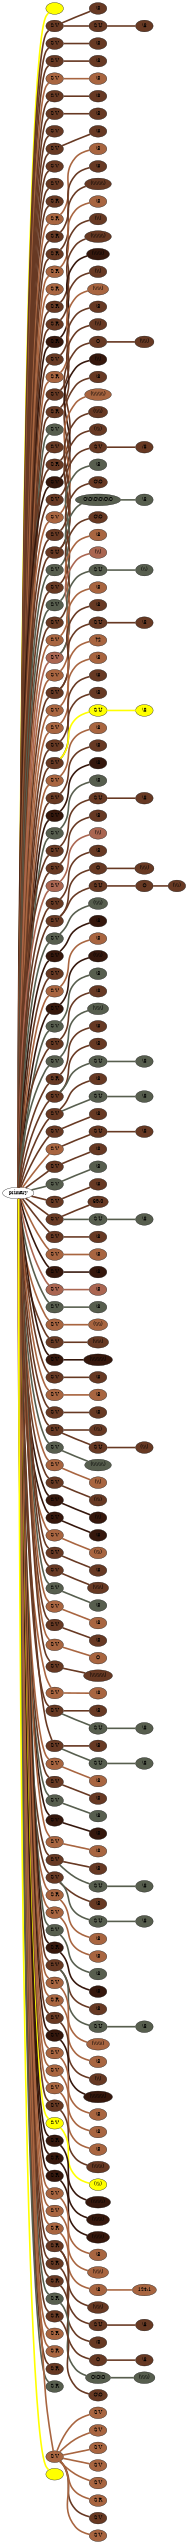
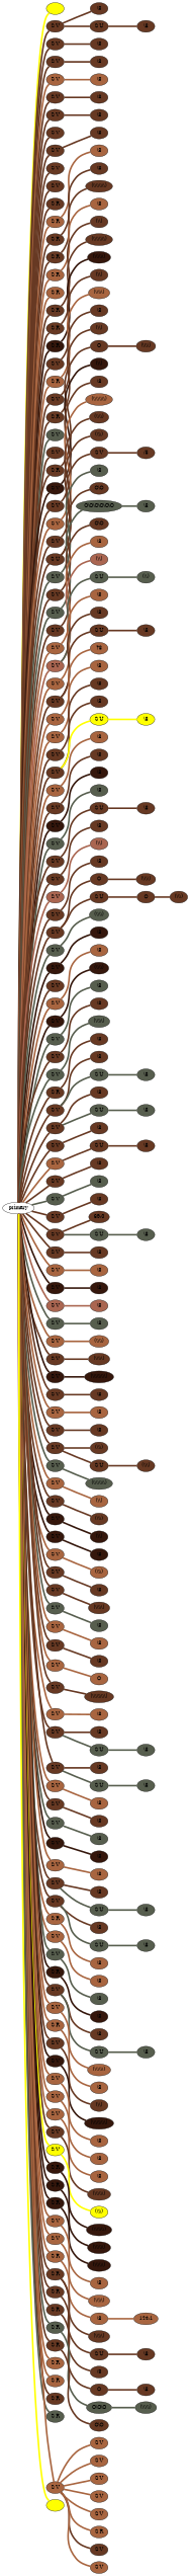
  graph {
    rankdir=LR
    node [fillcolor="#673923" style=filled]
    edge [color="#673923" penwidth=5]
    n1 [fillcolor=yellow label=" "]
    primary [fillcolor="" style=""]
    n3 [label="S V"]
    n4 [label="S V"]
    n5 [label="S V"]
    n6 [fillcolor="#A86540" label="S V"]
    n7 [label="S V"]
    n8 [label="S V"]
    n9 [label="S V"]
    n10 [label="S V"]
    n11 [label="S V"]
    n12 [label="S V"]
    n13 [label="S R"]
    n14 [fillcolor="#A86540" label="S R"]
    n15 [label="S R"]
    n16 [label="S R"]
    n17 [fillcolor="#A86540" label="S R"]
    n18 [fillcolor="#A86540" label="S R"]
    n19 [label="S R"]
    n20 [label="S R"]
    n21 [fillcolor="#35170C" label="S R"]
    n22 [label="S V"]
    n23 [fillcolor="#A86540" label="S R"]
    n24 [label="S V"]
    n25 [label="S R"]
    n26 [fillcolor="#575E4E" label="S V"]
    n27 [label="S V"]
    n28 [label="S R"]
    n29 [fillcolor="#35170C" label="S V"]
    n30 [label="S V"]
    n31 [fillcolor="#A86540" label="S V"]
    n32 [label="S V"]
    n33 [label="S U"]
    n34 [fillcolor="#575E4E" label="S V"]
    n35 [label="S V"]
    n36 [fillcolor="#575E4E" label="S V"]
    n37 [label="S V"]
    n38 [fillcolor="#A86540" label="S V"]
    n39 [fillcolor="#AA6651" label="S V"]
    n40 [fillcolor="#A86540" label="S V"]
    n41 [label="S V"]
    n42 [fillcolor="#A86540" label="S V"]
    n43 [fillcolor="#A86540" label="S V"]
    n44 [label="S V"]
    n45 [label="S V"]
    n46 [fillcolor="#A86540" label="S V"]
    n47 [label="S V"]
    n48 [fillcolor="#35170C" label="S V"]
    n49 [fillcolor="#575E4E" label="S V"]
    n50 [label="S V"]
    n51 [label="S V"]
    n52 [fillcolor="#AA6651" label="S V"]
    n53 [label="S V"]
    n54 [label="S V"]
    n55 [fillcolor="#575E4E" label="S V"]
    n56 [fillcolor="#35170C" label="S V"]
    n57 [label="S V"]
    n58 [fillcolor="#A86540" label="S V"]
    n59 [fillcolor="#35170C" label="S V"]
    n60 [fillcolor="#575E4E" label="S V"]
    n61 [label="S V"]
    n62 [fillcolor="#575E4E" label="S V"]
    n63 [label="S R"]
    n64 [label="S V"]
    n65 [label="S V"]
    n66 [label="S V"]
    n67 [fillcolor="#A86540" label="S V"]
    n68 [label="S V"]
    n69 [fillcolor="#575E4E" label="S V"]
    n70 [label="S V"]
    n71 [label="S V"]
    n72 [label="S V"]
    n73 [fillcolor="#A86540" label="S V"]
    n74 [fillcolor="#35170C" label="S V"]
    n75 [fillcolor="#AA6651" label="S V"]
    n76 [fillcolor="#575E4E" label="S V"]
    n77 [fillcolor="#A86540" label="S V"]
    n78 [label="S V"]
    n79 [fillcolor="#35170C" label="S V"]
    n80 [label="S V"]
    n81 [fillcolor="#A86540" label="S V"]
    n82 [label="S V"]
    n83 [label="S V"]
    n84 [fillcolor="#575E4E" label="S V"]
    n85 [fillcolor="#A86540" label="S V"]
    n86 [label="S V"]
    n87 [fillcolor="#35170C" label="S V"]
    n88 [fillcolor="#35170C" label="S V"]
    n89 [fillcolor="#A86540" label="S V"]
    n90 [label="S V"]
    n91 [label="S V"]
    n92 [fillcolor="#575E4E" label="S V"]
    n93 [fillcolor="#A86540" label="S V"]
    n94 [label="S V"]
    n95 [fillcolor="#A86540" label="S V"]
    n96 [label="S V"]
    n97 [fillcolor="#A86540" label="S V"]
    n98 [label="S V"]
    n99 [label="S V"]
    n100 [fillcolor="#A86540" label="S V"]
    n101 [label="S V"]
    n102 [fillcolor="#575E4E" label="S V"]
    n103 [fillcolor="#35170C" label="S V"]
    n104 [fillcolor="#A86540" label="S V"]
    n105 [label="S V"]
    n106 [label="S V"]
    n107 [fillcolor="#A86540" label="S R"]
    n108 [fillcolor="#A86540" label="S V"]
    n109 [fillcolor="#575E4E" label="S V"]
    n110 [fillcolor="#35170C" label="S R"]
    n111 [label="S V"]
    n112 [fillcolor="#A86540" label="S V"]
    n113 [fillcolor="#A86540" label="S R"]
    n114 [label="S V"]
    n115 [fillcolor="#35170C" label="S V"]
    n116 [fillcolor="#A86540" label="S V"]
    n117 [fillcolor="#A86540" label="S V"]
    n118 [fillcolor="#A86540" label="S V"]
    n119 [label="S V"]
    n120 [fillcolor=yellow label="S V"]
    n121 [fillcolor="#35170C" label="S R"]
    n122 [fillcolor="#35170C" label="S R"]
    n123 [fillcolor="#35170C" label="S R"]
    n124 [fillcolor="#A86540" label="S V"]
    n125 [fillcolor="#A86540" label="S V"]
    n126 [fillcolor="#A86540" label="S R"]
    n127 [label="S R"]
    n128 [label="S R"]
    n129 [label="S R"]
    n130 [fillcolor="#575E4E" label="S R"]
    n131 [label="S R"]
    n132 [fillcolor="#A86540" label="S R"]
    n133 [fillcolor="#A86540" label="S R"]
    n134 [label="S R"]
    n135 [fillcolor="#575E4E" label="S R"]
    n136 [fillcolor="#A86540" label="S V"]
    n137 [fillcolor=yellow label=" "]
    n138 [label="\\8"]
    n139 [label="S U"]
    n140 [label="\\8"]
    n141 [label="\\8"]
    n142 [label="\\8"]
    n143 [fillcolor="#A86540" label="\\8"]
    n144 [label="\\8"]
    n145 [label="\\8"]
    n146 [label="\\8"]
    n147 [fillcolor="#A86540" label="\\8"]
    n148 [label="\\8"]
    n149 [label="(\\\\\\\\\\\\\\\\)"]
    n150 [fillcolor="#A86540" label="\\8"]
    n151 [label="(\\\\)"]
    n152 [label="(\\\\\\\\\\\\\\\\)"]
    n153 [fillcolor="#35170C" label="(\\\\\\\\\\\\)"]
    n154 [label="(\\\\)"]
    n155 [fillcolor="#A86540" label="(\\\\\\\\\\)"]
    n156 [label="\\8"]
    n157 [label="(\\\\)"]
    n158 [label=O]
    n159 [label="(\\\\\\\\)"]
    n160 [fillcolor="#35170C" label="(\\\\)"]
    n161 [label="\\8"]
    n162 [fillcolor="#A86540" label="(\\\\\\\\\\\\\\\\)"]
    n163 [label="(\\\\\\\\)"]
    n164 [label="(\\\\\\)"]
    n165 [label="S V"]
    n166 [label="/8"]
    n167 [fillcolor="#575E4E" label="\\8"]
    n168 [label="O\\O"]
    n169 [fillcolor="#575E4E" label="O\\O\\O\\O\\O\\O"]
    n170 [fillcolor="#575E4E" label="\\8"]
    n171 [label="O\\O"]
    n172 [fillcolor="#A86540" label="\\8"]
    n173 [fillcolor="#AA6651" label="(\\\\)"]
    n174 [fillcolor="#575E4E" label="S U"]
    n175 [fillcolor="#575E4E" label="(\\\\)"]
    n176 [fillcolor="#A86540" label="\\8"]
    n177 [label="\\8"]
    n178 [label="S U"]
    n179 [label="\\8"]
-   n180 [fillcolor="#A86540" label="?2"]
+   n180 [fillcolor="#A86540" label="?8"]
    n181 [fillcolor="#A86540" label="\\8"]
    n182 [label="\\8"]
    n183 [label="\\8"]
    n184 [fillcolor=yellow label="S U"]
    n185 [fillcolor=yellow label="\\8"]
    n186 [fillcolor="#A86540" label="\\8"]
    n187 [label="\\8"]
    n188 [fillcolor="#35170C" label="\\8"]
    n189 [fillcolor="#575E4E" label="\\8"]
    n190 [label="S U"]
    n191 [label="\\8"]
    n192 [label="\\8"]
    n193 [fillcolor="#AA6651" label="(\\\\)"]
    n194 [label="\\8"]
    n195 [label=O]
    n196 [label="S U"]
    n197 [label="(\\\\\\\\)"]
    n198 [label=O]
    n199 [label="(\\\\\\)"]
    n200 [fillcolor="#575E4E" label="(\\\\\\\\)"]
    n201 [fillcolor="#35170C" label="\\8"]
    n202 [fillcolor="#A86540" label="\\8"]
    n203 [fillcolor="#35170C" label="(\\\\\\\\)"]
    n204 [fillcolor="#575E4E" label="\\8"]
    n205 [label="\\8"]
    n206 [fillcolor="#575E4E" label="(\\\\\\\\\\)"]
    n207 [label="\\8"]
    n208 [label="\\8"]
    n209 [fillcolor="#575E4E" label="S U"]
    n210 [fillcolor="#575E4E" label="\\8"]
    n211 [label="\\8"]
    n212 [fillcolor="#575E4E" label="S U"]
    n213 [fillcolor="#575E4E" label="\\8"]
    n214 [label="\\8"]
    n215 [label="S U"]
    n216 [label="\\8"]
    n217 [label="\\8"]
    n218 [fillcolor="#575E4E" label="\\8"]
    n219 [label="\\8"]
    "69:0"
    n221 [fillcolor="#575E4E" label="S U"]
    n222 [fillcolor="#575E4E" label="\\8"]
    n223 [label="\\8"]
    n224 [fillcolor="#A86540" label="\\8"]
    n225 [fillcolor="#35170C" label="\\8"]
    n226 [fillcolor="#AA6651" label="\\8"]
    n227 [fillcolor="#575E4E" label="\\8"]
    n228 [fillcolor="#A86540" label="(\\\\\\\\)"]
    n229 [label="(\\\\\\\\\\)"]
    n230 [fillcolor="#35170C" label="(\\\\\\\\\\\\\\\\\\)"]
    n231 [label="\\8"]
    n232 [fillcolor="#A86540" label="\\8"]
    n233 [label="\\8"]
    n234 [label="(\\\\\\)"]
    n235 [label="S U"]
    n236 [label="(\\\\\\)"]
    n237 [fillcolor="#575E4E" label="(\\\\\\\\\\\\\\\\)"]
    n238 [fillcolor="#A86540" label="(\\\\)"]
    n239 [label="(\\\\\\)"]
    n240 [fillcolor="#35170C" label="(\\\\)"]
    n241 [fillcolor="#35170C" label="\\8"]
    n242 [fillcolor="#A86540" label="(\\\\\\)"]
    n243 [label="\\8"]
    n244 [label="(\\\\\\\\\\)"]
    n245 [fillcolor="#575E4E" label="\\8"]
    n246 [fillcolor="#A86540" label="\\8"]
    n247 [label="\\8"]
    n248 [fillcolor="#A86540" label=O]
    n249 [label="(\\\\\\\\\\\\\\\\\\)"]
    n250 [fillcolor="#A86540" label="\\8"]
    n251 [label="\\8"]
    n252 [fillcolor="#575E4E" label="S U"]
    n253 [fillcolor="#575E4E" label="\\8"]
    n254 [label="\\8"]
    n255 [fillcolor="#575E4E" label="S U"]
    n256 [fillcolor="#575E4E" label="\\8"]
    n257 [fillcolor="#A86540" label="\\8"]
    n258 [label="\\8"]
    n259 [fillcolor="#575E4E" label="\\8"]
    n260 [fillcolor="#35170C" label="\\8"]
    n261 [fillcolor="#A86540" label="\\8"]
    n262 [label="\\8"]
    n263 [fillcolor="#575E4E" label="S U"]
    n264 [fillcolor="#575E4E" label="\\8"]
    n265 [label="\\8"]
    n266 [fillcolor="#575E4E" label="S U"]
    n267 [fillcolor="#575E4E" label="\\8"]
    n268 [fillcolor="#A86540" label="\\8"]
    n269 [fillcolor="#A86540" label="\\8"]
    n270 [fillcolor="#575E4E" label="\\8"]
    n271 [fillcolor="#35170C" label="\\8"]
    n272 [label="\\8"]
    n273 [fillcolor="#575E4E" label="S U"]
    n274 [fillcolor="#575E4E" label="\\8"]
    n275 [fillcolor="#A86540" label="(\\\\\\\\\\\\)"]
    n276 [fillcolor="#A86540" label="\\8"]
    n277 [label="(\\\\)"]
    n278 [fillcolor="#35170C" label="(\\\\\\\\\\\\\\\\\\)"]
    n279 [fillcolor="#A86540" label="\\8"]
    n280 [fillcolor="#A86540" label="\\8"]
    n281 [fillcolor="#A86540" label="\\8"]
    n282 [label="(\\\\\\\\\\\\)"]
    n283 [fillcolor=yellow label="(\\\\\\)"]
    n284 [fillcolor="#35170C" label="(\\\\\\\\\\\\\\)"]
    n285 [fillcolor="#35170C" label="(\\\\\\\\\\\\)"]
    n286 [fillcolor="#35170C" label="(\\\\\\\\\\\\)"]
    n287 [fillcolor="#A86540" label="\\8"]
    n288 [fillcolor="#A86540" label="(\\\\\\\\\\)"]
    n289 [fillcolor="#A86540" label="\\8"]
    "124:1" [fillcolor="#A86540"]
    n291 [label="(\\\\\\\\\\)"]
    n292 [label="S U"]
    n293 [label="\\8"]
    n294 [label="/8"]
    n295 [label=O]
    n296 [label="\\8"]
    n297 [fillcolor="#575E4E" label="O\\O\\O"]
    n298 [fillcolor="#575E4E" label="(\\\\\\\\\\)"]
    n299 [label="O\\O"]
    n300 [fillcolor="#A86540" label="S V"]
    n301 [fillcolor="#A86540" label="S V"]
    n302 [fillcolor="#A86540" label="S V"]
    n303 [fillcolor="#A86540" label="S V"]
    n304 [fillcolor="#A86540" label="S V"]
    n305 [fillcolor="#A86540" label="S R"]
    n306 [label="S V"]
    n307 [fillcolor="#A86540" label="S V"]
    primary -- n1 [color=yellow]
    primary -- n3
    primary -- n4
    primary -- n5
    primary -- n6 [color="#A86540"]
    primary -- n7
    primary -- n8
    primary -- n9
    primary -- n10
    primary -- n11
    primary -- n12
    primary -- n13
    primary -- n14 [color="#A86540"]
    primary -- n15
    primary -- n16
    primary -- n17 [color="#A86540"]
    primary -- n18 [color="#A86540"]
    primary -- n19
    primary -- n20
    primary -- n21 [color="#35170C"]
    primary -- n22
    primary -- n23 [color="#A86540"]
    primary -- n24
    primary -- n25
    primary -- n26 [color="#575E4E"]
    primary -- n27
    primary -- n28
    primary -- n29 [color="#35170C"]
    primary -- n30
    primary -- n31 [color="#A86540"]
    primary -- n32
    primary -- n33
    primary -- n34 [color="#575E4E"]
    primary -- n35
    primary -- n36 [color="#575E4E"]
    primary -- n37
    primary -- n38 [color="#A86540"]
    primary -- n39 [color="#AA6651"]
    primary -- n40 [color="#A86540"]
    primary -- n41
    primary -- n42 [color="#A86540"]
    primary -- n43 [color="#A86540"]
    primary -- n44
    primary -- n45
    primary -- n46 [color="#A86540"]
    primary -- n47
    primary -- n48 [color="#35170C"]
    primary -- n49 [color="#575E4E"]
    primary -- n50
    primary -- n51
    primary -- n52 [color="#AA6651"]
    primary -- n53
    primary -- n54
    primary -- n55 [color="#575E4E"]
    primary -- n56 [color="#35170C"]
    primary -- n57
    primary -- n58 [color="#A86540"]
    primary -- n59 [color="#35170C"]
    primary -- n60 [color="#575E4E"]
    primary -- n61
    primary -- n62 [color="#575E4E"]
    primary -- n63
    primary -- n64
    primary -- n65
    primary -- n66
    primary -- n67 [color="#A86540"]
    primary -- n68
    primary -- n69 [color="#575E4E"]
    primary -- n70
    primary -- n71
    primary -- n72
    primary -- n73 [color="#A86540"]
    primary -- n74 [color="#35170C"]
    primary -- n75 [color="#AA6651"]
    primary -- n76 [color="#575E4E"]
    primary -- n77 [color="#A86540"]
    primary -- n78
    primary -- n79 [color="#35170C"]
    primary -- n80
    primary -- n81 [color="#A86540"]
    primary -- n82
    primary -- n83
    primary -- n84 [color="#575E4E"]
    primary -- n85 [color="#A86540"]
    primary -- n86
    primary -- n87 [color="#35170C"]
    primary -- n88 [color="#35170C"]
    primary -- n89 [color="#A86540"]
    primary -- n90
    primary -- n91
    primary -- n92 [color="#575E4E"]
    primary -- n93 [color="#A86540"]
    primary -- n94
    primary -- n95 [color="#A86540"]
    primary -- n96
    primary -- n97 [color="#A86540"]
    primary -- n98
    primary -- n99
    primary -- n100 [color="#A86540"]
    primary -- n101
    primary -- n102 [color="#575E4E"]
    primary -- n103 [color="#35170C"]
    primary -- n104 [color="#A86540"]
    primary -- n105
    primary -- n106
    primary -- n107 [color="#A86540"]
    primary -- n108 [color="#A86540"]
    primary -- n109 [color="#575E4E"]
    primary -- n110 [color="#35170C"]
    primary -- n111
    primary -- n112 [color="#A86540"]
    primary -- n113 [color="#A86540"]
    primary -- n114
    primary -- n115 [color="#35170C"]
    primary -- n116 [color="#A86540"]
    primary -- n117 [color="#A86540"]
    primary -- n118 [color="#A86540"]
    primary -- n119
    primary -- n120 [color=yellow]
    primary -- n121 [color="#35170C"]
    primary -- n122 [color="#35170C"]
    primary -- n123 [color="#35170C"]
    primary -- n124 [color="#A86540"]
    primary -- n125 [color="#A86540"]
    primary -- n126 [color="#A86540"]
    primary -- n127
    primary -- n128
    primary -- n129
    primary -- n130 [color="#575E4E"]
    primary -- n131
    primary -- n132 [color="#A86540"]
    primary -- n133 [color="#A86540"]
    primary -- n134
    primary -- n135 [color="#575E4E"]
    primary -- n136 [color="#A86540"]
    primary -- n137 [color=yellow]
    n3 -- n138
    n3 -- n139
    n4 -- n141
    n5 -- n142
    n6 -- n143 [color="#A86540"]
    n7 -- n144
    n8 -- n145
    n10 -- n146
    n14 -- n147 [color="#A86540"]
    n15 -- n148
    n16 -- n149
    n17 -- n150 [color="#A86540"]
    n19 -- n151
    n20 -- n152
    n21 -- n153 [color="#35170C"]
    n22 -- n154
    n23 -- n155 [color="#A86540"]
    n24 -- n156
    n25 -- n157
    n28 -- n158
    n29 -- n160 [color="#35170C"]
    n30 -- n161
    n31 -- n162 [color="#A86540"]
    n32 -- n163
    n33 -- n164
    n33 -- n165
    n34 -- n167 [color="#575E4E"]
    n35 -- n168
    n36 -- n169 [color="#575E4E"]
    n37 -- n171
    n38 -- n172 [color="#A86540"]
    n39 -- n173 [color="#AA6651"]
    n39 -- n174 [color="#575E4E"]
    n40 -- n176 [color="#A86540"]
    n41 -- n177
    n41 -- n178
    n42 -- n180 [color="#A86540"]
    n43 -- n181 [color="#A86540"]
    n44 -- n182
    n45 -- n183
    n45 -- n184 [color=yellow]
    n46 -- n186 [color="#A86540"]
    n47 -- n187
    n48 -- n188 [color="#35170C"]
    n49 -- n189 [color="#575E4E"]
    n50 -- n190
    n51 -- n192
    n52 -- n193 [color="#AA6651"]
    n53 -- n194
    n54 -- n195
    n54 -- n196
    n55 -- n200 [color="#575E4E"]
    n56 -- n201 [color="#35170C"]
    n58 -- n202 [color="#A86540"]
    n59 -- n203 [color="#35170C"]
    n60 -- n204 [color="#575E4E"]
    n61 -- n205
    n62 -- n206 [color="#575E4E"]
    n63 -- n207
    n64 -- n208
    n64 -- n209 [color="#575E4E"]
    n65 -- n211
    n65 -- n212 [color="#575E4E"]
    n66 -- n214
    n67 -- n215
    n68 -- n217
    n69 -- n218 [color="#575E4E"]
    n70 -- n219
    n71 -- "69:0"
    n71 -- n221 [color="#575E4E"]
    n72 -- n223
    n73 -- n224 [color="#A86540"]
    n74 -- n225 [color="#35170C"]
    n75 -- n226 [color="#AA6651"]
    n76 -- n227 [color="#575E4E"]
    n77 -- n228 [color="#A86540"]
    n78 -- n229
    n79 -- n230 [color="#35170C"]
    n80 -- n231
    n81 -- n232 [color="#A86540"]
    n82 -- n233
    n83 -- n234
    n83 -- n235
    n84 -- n237 [color="#575E4E"]
    n85 -- n238 [color="#A86540"]
    n86 -- n239
    n87 -- n240 [color="#35170C"]
    n88 -- n241 [color="#35170C"]
    n89 -- n242 [color="#A86540"]
    n90 -- n243
    n91 -- n244
    n92 -- n245 [color="#575E4E"]
    n93 -- n246 [color="#A86540"]
    n94 -- n247
    n95 -- n248 [color="#A86540"]
    n96 -- n249
    n97 -- n250 [color="#A86540"]
    n98 -- n251
    n98 -- n252 [color="#575E4E"]
    n99 -- n254
    n99 -- n255 [color="#575E4E"]
    n100 -- n257 [color="#A86540"]
    n101 -- n258
    n102 -- n259 [color="#575E4E"]
    n103 -- n260 [color="#35170C"]
    n104 -- n261 [color="#A86540"]
    n105 -- n262
    n105 -- n263 [color="#575E4E"]
    n106 -- n265
    n106 -- n266 [color="#575E4E"]
    n107 -- n268 [color="#A86540"]
    n108 -- n269 [color="#A86540"]
    n109 -- n270 [color="#575E4E"]
    n110 -- n271 [color="#35170C"]
    n111 -- n272
    n111 -- n273 [color="#575E4E"]
    n112 -- n275 [color="#A86540"]
    n113 -- n276 [color="#A86540"]
    n114 -- n277
    n115 -- n278 [color="#35170C"]
    n116 -- n279 [color="#A86540"]
    n117 -- n280 [color="#A86540"]
    n118 -- n281 [color="#A86540"]
    n119 -- n282
    n120 -- n283 [color=yellow]
    n121 -- n284 [color="#35170C"]
    n122 -- n285 [color="#35170C"]
    n123 -- n286 [color="#35170C"]
    n124 -- n287 [color="#A86540"]
    n125 -- n288 [color="#A86540"]
    n126 -- n289 [color="#A86540"]
    n127 -- n291
    n127 -- n292
    n128 -- n294
    n129 -- n295
    n130 -- n297 [color="#575E4E"]
    n131 -- n299
    n136 -- n300 [color="#A86540"]
    n136 -- n301 [color="#A86540"]
    n136 -- n302 [color="#A86540"]
    n136 -- n303 [color="#A86540"]
    n136 -- n304 [color="#A86540"]
    n136 -- n305 [color="#A86540"]
    n136 -- n306
    n136 -- n307 [color="#A86540"]
    n139 -- n140
    n158 -- n159
    n165 -- n166
    n169 -- n170 [color="#575E4E"]
    n174 -- n175 [color="#575E4E"]
    n178 -- n179
    n184 -- n185 [color=yellow]
    n190 -- n191
    n195 -- n197
    n196 -- n198
    n198 -- n199
    n209 -- n210 [color="#575E4E"]
    n212 -- n213 [color="#575E4E"]
    n215 -- n216
    n221 -- n222 [color="#575E4E"]
    n235 -- n236
    n252 -- n253 [color="#575E4E"]
    n255 -- n256 [color="#575E4E"]
    n263 -- n264 [color="#575E4E"]
    n266 -- n267 [color="#575E4E"]
    n273 -- n274 [color="#575E4E"]
    n289 -- "124:1" [color="#A86540"]
    n292 -- n293
    n295 -- n296
    n297 -- n298 [color="#575E4E"]
  }
